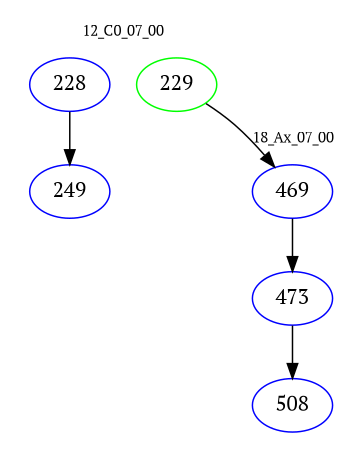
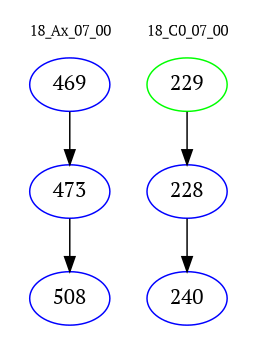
  digraph {
    fontname="PT Serif"
    node [color=blue fontname="PT Serif"]
    edge [color=black fontname="PT Serif"]
    n1 [label=469]
    n2 [label=473]
    n3 [label=508]
    n4 [color=green label=229]
    n5 [label=228]
-   n6 [label=249]
+   n6 [label=240]
    subgraph cluster_1 {
      color=white
      fontsize=10
      label="18_Ax_07_00"
      n1
      n2
      n3
    }
    subgraph cluster_2 {
      color=white
      fontsize=10
-     label="12_C0_07_00"
+     label="18_C0_07_00"
      n4
      n5
      n6
    }
    n1 -> n2
    n2 -> n3
-   n4 -> n1
+   n4 -> n5
    n5 -> n6
  }
